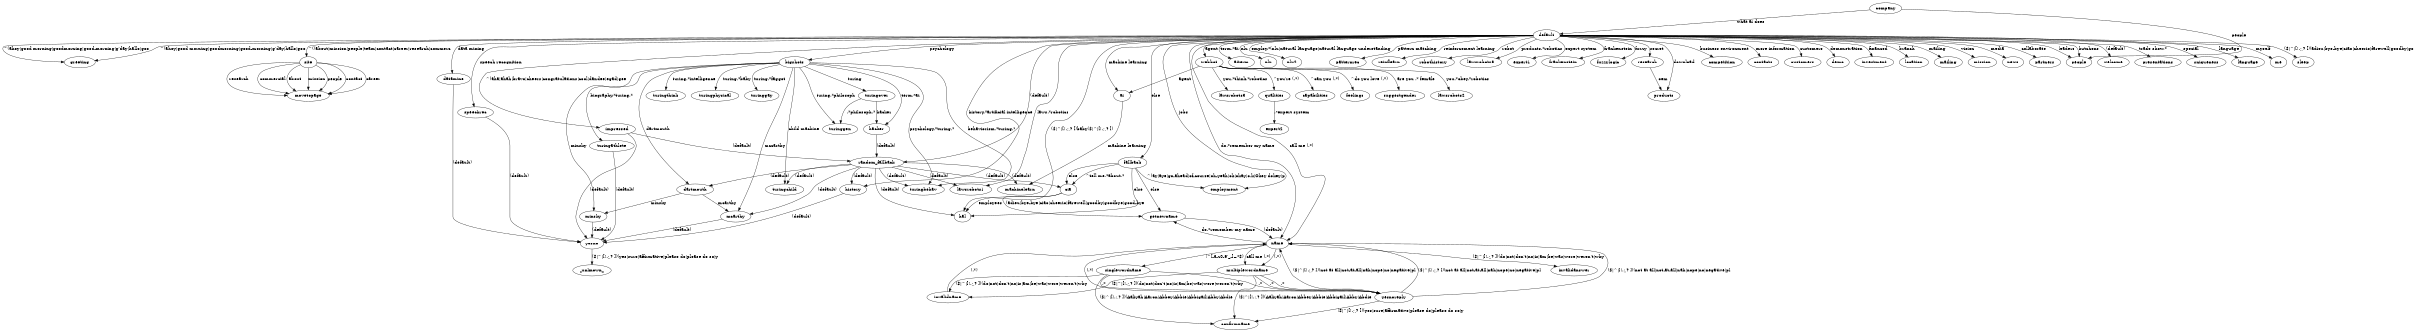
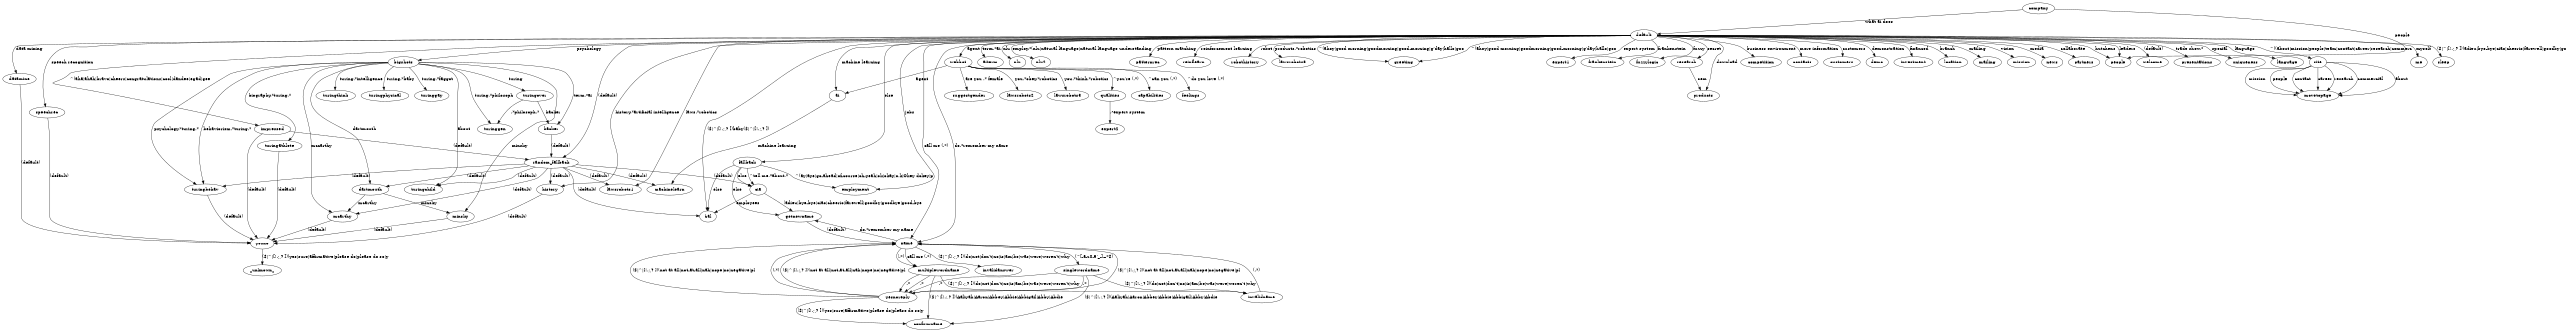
  digraph {
    fontname="DejaVu Serif"
    node [fontname="DejaVu Serif"]
    edge [fontname="DejaVu Serif"]
    default
    welcome
    greeting
    site
    datamine
    aiterm
    speechrec
    nlu
    nlu2
    history
    patternrec
    reinflearn
    robothistory
    lawsrobots1
    n15 [label=lawsrobots8]
    expert1
    frankenstein
    fuzzylogic
    products
    bigshots
    research
    ai
    competition
    contacts
    customers
    demo
    employment
    investment
    location
    mailing
    mission
    news
    partners
    people
    presentations
    uniqueness
    language
    webbot
    hal
    me
    name
    sleep
    impressed
    fallback
    random_fallback
    movetopage
    yesno
    dartmouth
    mcarthy
    minsky
    turingathlete
    turingbehav
    turingover
    hacker
    turinggen
    turingthink
    turingphysical
    turinggay
    turingchild
    machinelearn
    company
    qualities
    capabilities
    feelings
    suggestgender
    lawsrobots2
    lawsrobots3
    getnewname
    singlewordname
    multiplewordname
    invalidanswer
    cia
    _unknown_
    expert2
    invalidname
    confirmname
    yesnoreply
    default -> welcome [label="(default)"]
    default -> greeting [label="^(ahoy|good morning|goodmorning|good-morning|g'day|hallo|goo"]
    default -> greeting [label="^(ahoy|good morning|goodmorning|good-morning|g'day|hallo|goo"]
    default -> site [label="^((about|mission|people|team|contact|career|research|commerc"]
    default -> datamine [label="data mining"]
    default -> aiterm [label="term.*ai"]
    default -> speechrec [label="speech recognition"]
    default -> nlu [label=nlu]
    default -> nlu2 [label="employ.*(nlu|natural language|natural language understanding"]
    default -> history [label="history.*artificial intelligence"]
    default -> patternrec [label="pattern matching"]
    default -> reinflearn [label="reinforcement learning"]
    default -> robothistory [label=robot]
    default -> lawsrobots1 [label="laws.*robotics"]
    default -> n15 [label="products.*robotics"]
    default -> expert1 [label="expert system"]
    default -> frankenstein [label=frankenstein]
    default -> fuzzylogic [label=fuzzy]
    default -> products [label=download]
    default -> bigshots [label=psychology]
    default -> research [label=secret]
    default -> ai [label="machine learning"]
    default -> competition [label="business environment"]
    default -> contacts [label="more information"]
    default -> customers [label=customers]
    default -> demo [label=demonstration]
    default -> employment [label=jobs]
    default -> investment [label=financed]
    default -> location [label=branch]
    default -> mailing [label=mailing]
    default -> mission [label=vision]
    default -> news [label=media]
    default -> partners [label=collaborate]
    default -> people [label=leaders]
    default -> people [label=hutchens]
    default -> presentations [label="trade show.*"]
    default -> uniqueness [label=special]
    default -> language [label=language]
    default -> webbot [label=agent]
    default -> hal [label="($|^|[!.;,? ])baby($|^|[!.;,? ])"]
    default -> me [label=myself]
    default -> name [label="call me (.*)"]
    default -> name [label="do.*remember my name"]
    default -> sleep [label="($|^|[!.;,? ])(adieu|bye-bye|ciao|cheerio|farewell|goodby|go"]
    default -> impressed [label="^(aha|ahah|bravo|cheers|congratulations|cool|dandee|egad|gee"]
    default -> fallback [label=else]
    default -> random_fallback [label="(default)"]
    site -> movetopage [label=about]
    site -> movetopage [label=mission]
    site -> movetopage [label=people]
    site -> movetopage [label=contact]
    site -> movetopage [label=career]
    site -> movetopage [label=research]
    site -> movetopage [label=commercial]
    datamine -> yesno [label="(default)"]
    speechrec -> yesno [label="(default)"]
    history -> yesno [label="(default)"]
    bigshots -> dartmouth [label=dartmouth]
    bigshots -> mcarthy [label=mccarthy]
    bigshots -> minsky [label=minsky]
    bigshots -> turingathlete [label="biography.*turing.*"]
    bigshots -> turingbehav [label="behaviorism.*turing.*"]
    bigshots -> turingbehav [label="psychology.*turing.*"]
    bigshots -> turingover [label=turing]
    bigshots -> hacker [label="term.*ai"]
    bigshots -> turinggen [label="turing.*philosoph"]
    bigshots -> turingthink [label="turing.*intelligence"]
    bigshots -> turingphysical [label="turing.*baby"]
    bigshots -> turinggay [label="turing.*faggot"]
-   bigshots -> turingchild [label="child machine"]
+   bigshots -> turingchild [label=about]
    research -> products [label=oem]
    ai -> machinelearn [label="machine learning"]
    webbot -> ai [label=agent]
    webbot -> qualities [label="^you're (.*)"]
    webbot -> capabilities [label="^can you (.*)"]
    webbot -> feelings [label="^do you love (.*)"]
    webbot -> suggestgender [label="are you .* female"]
    webbot -> lawsrobots2 [label="you.*obey.*robotics"]
    webbot -> lawsrobots3 [label="you.*think.*robotics"]
    name -> getnewname [label="do.*remember my name"]
    name -> singlewordname [label="(^[-a-z0-9'_-]+*$)"]
    name -> multiplewordname [label="call me (.*)"]
    name -> multiplewordname [label="(.*)"]
    name -> invalidanswer [label="($|^|[!.;,? ])(do|not|don't|no|is|am|be|was|were|weren't|why"]
    impressed -> random_fallback [label="(default)"]
    impressed -> yesno [label="(default)"]
    fallback -> employment [label="^(ay|aye|go-ahead|of-course|oh-yeah|ok|okay|o.k|Okey dokey|p"]
    fallback -> hal [label=else]
    fallback -> getnewname [label=else]
    fallback -> cia [label="^tell me.*about.*"]
    fallback -> cia [label=else]
    random_fallback -> history [label="(default)"]
    random_fallback -> lawsrobots1 [label="(default)"]
    random_fallback -> hal [label="(default)"]
    random_fallback -> dartmouth [label="(default)"]
    random_fallback -> mcarthy [label="(default)"]
    random_fallback -> turingbehav [label="(default)"]
    random_fallback -> turingchild [label="(default)"]
    random_fallback -> machinelearn [label="(default)"]
    random_fallback -> cia [label="(default)"]
    yesno -> _unknown_ [label="($|^|[!.;,? ])(yes|sure|affirmative|please do|please do so|y"]
    dartmouth -> mcarthy [label=mcarthy]
    dartmouth -> minsky [label=minsky]
    mcarthy -> yesno [label="(default)"]
    minsky -> yesno [label="(default)"]
    turingathlete -> yesno [label="(default)"]
+   turingbehav -> yesno [label="(default)"]
    turingover -> hacker [label=hacker]
    turingover -> turinggen [label=".*philosoph.*"]
    hacker -> random_fallback [label="(default)"]
    company -> default [label="what ai does"]
    company -> people [label=people]
    qualities -> expert2 [label=".*expert system"]
    getnewname -> name [label="(default)"]
    singlewordname -> invalidname [label="($|^|[!.;,? ])(do|not|don't|no|is|am|be|was|were|weren't|why"]
    singlewordname -> confirmname [label="($|^|[!.;,? ])(Aaliyah|Aaron|Abbey|Abbie|Abbigail|Abby|Abdie"]
    singlewordname -> yesnoreply [label=".*"]
    singlewordname -> yesnoreply [label=".*"]
    multiplewordname -> invalidname [label="($|^|[!.;,? ])(do|not|don't|no|is|am|be|was|were|weren't|why"]
    multiplewordname -> confirmname [label="($|^|[!.;,? ])(Aaliyah|Aaron|Abbey|Abbie|Abbigail|Abby|Abdie"]
    multiplewordname -> yesnoreply [label=".*"]
    multiplewordname -> yesnoreply [label=".*"]
    cia -> hal [label=employees]
    cia -> getnewname [label="(adieu|bye-bye|ciao|cheerio|farewell|goodby|goodbye|good-bye"]
    invalidname -> name [label="(.*)"]
    yesnoreply -> name [label="($|^|[!.;,? ])(not at all|not-at-all|nah|nope|no|negative|pl"]
    yesnoreply -> name [label="($|^|[!.;,? ])(not at all|not-at-all|nah|nope|no|negative|pl"]
    yesnoreply -> name [label="($|^|[!.;,? ])(not at all|not-at-all|nah|nope|no|negative|pl"]
    yesnoreply -> name [label="(.*)"]
    yesnoreply -> confirmname [label="($|^|[!.;,? ])(yes|sure|affirmative|please do|please do so|y"]
  }
